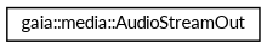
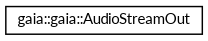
  digraph {
    rankdir=LR
    fontname=Lato
-   n1 [color=black fillcolor=white fontname=Lato fontsize=10 height=0.2 label="gaia::media::AudioStreamOut" shape=record style=filled width=0.4]
+   n1 [color=black fillcolor=white fontname=Lato fontsize=10 height=0.2 label="gaia::gaia::AudioStreamOut" shape=record style=filled width=0.4]
  }
